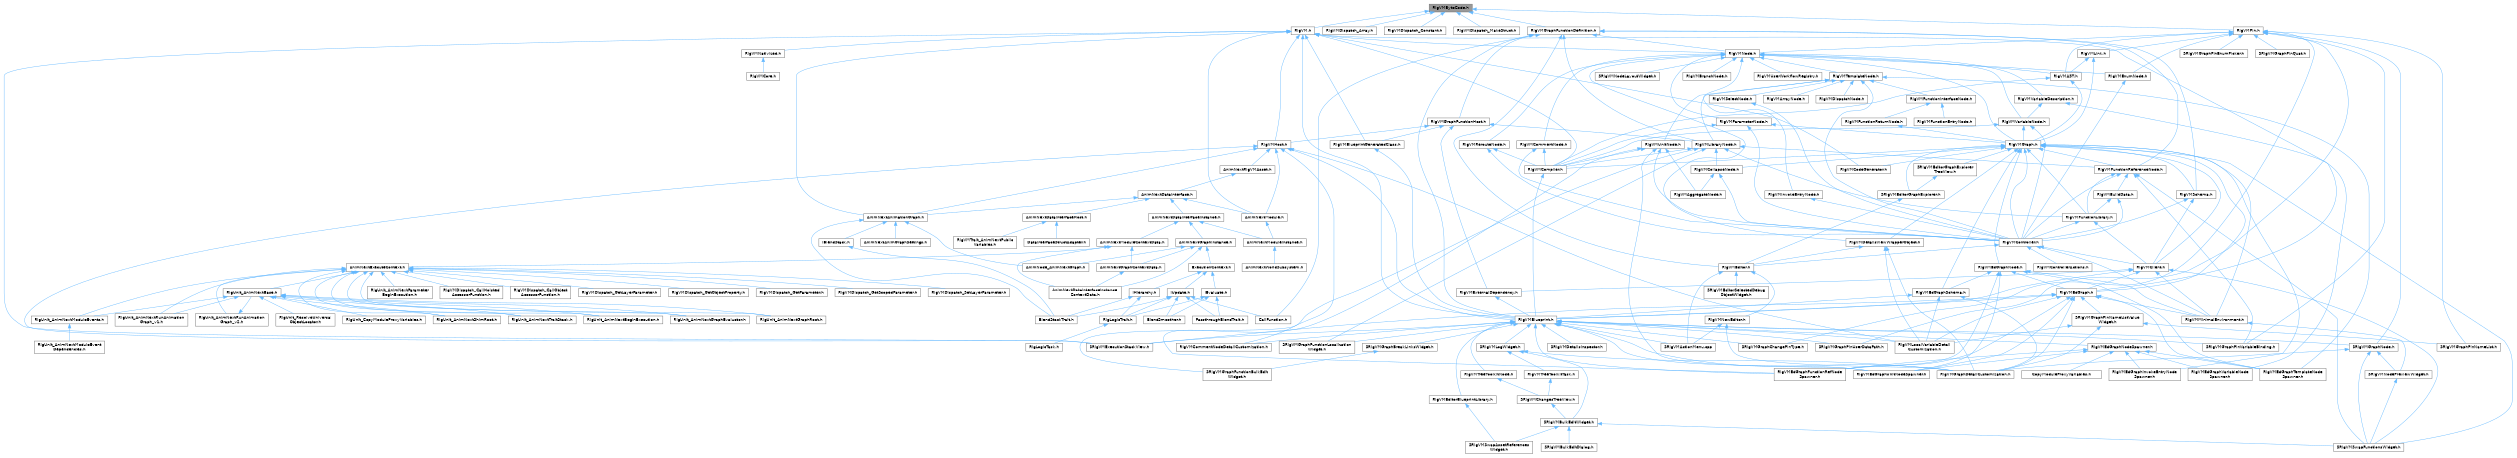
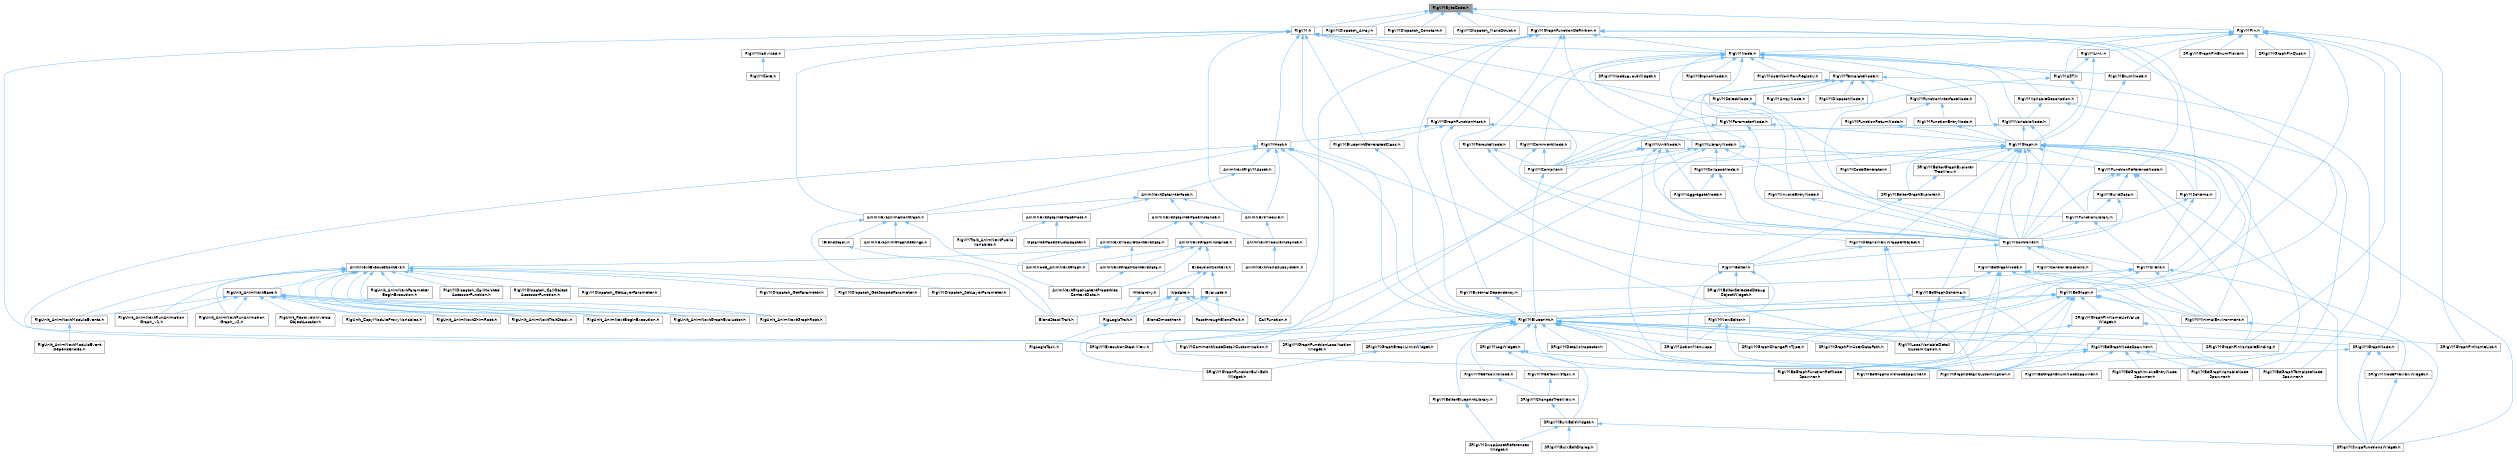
  digraph {
    node [color=grey40 fillcolor=white fontname=Helvetica fontsize=10 shape=box style=filled]
    edge [color=steelblue1 dir=back fontname=Helvetica fontsize=10 labelfontname=Helvetica labelfontsize=10 style=solid]
    n1 [color=gray40 fillcolor=grey60 fontcolor=black height=0.2 label="RigVMByteCode.h" width=0.4]
    n2 [height=0.2 label="RigVM.h" width=0.4]
    n3 [height=0.2 label="RigVMDispatch_Array.h" width=0.4]
    n4 [height=0.2 label="RigVMDispatch_Constant.h" width=0.4]
    n5 [height=0.2 label="RigVMDispatch_MakeStruct.h" width=0.4]
    n6 [height=0.2 label="RigVMGraphFunctionDefinition.h" width=0.4]
    n7 [height=0.2 label="RigVMPin.h" width=0.4]
    n8 [height=0.2 label="AnimNextAnimationGraph.h" width=0.4]
    n9 [height=0.2 label="AnimNextModule.h" width=0.4]
    n10 [height=0.2 label="RigVMBlueprint.h" width=0.4]
    n11 [height=0.2 label="SRigVMExecutionStackView.h" width=0.4]
    n12 [height=0.2 label="RigVMBlueprintGeneratedClass.h" width=0.4]
    n13 [height=0.2 label="RigVMCodeGenerator.h" width=0.4]
    n14 [height=0.2 label="RigVMCompiler.h" width=0.4]
    n15 [height=0.2 label="RigVMEdGraph.h" width=0.4]
    n16 [height=0.2 label="RigVMHost.h" width=0.4]
    n17 [height=0.2 label="RigVMNativized.h" width=0.4]
    n18 [height=0.2 label="RigVMNode.h" width=0.4]
    n19 [height=0.2 label="CallFunction.h" width=0.4]
    n20 [height=0.2 label="RigVMFunctionReferenceNode.h" width=0.4]
    n21 [height=0.2 label="RigVMSchema.h" width=0.4]
    n22 [height=0.2 label="RigVMEditor.h" width=0.4]
    n23 [height=0.2 label="RigVMLibraryNode.h" width=0.4]
    n24 [height=0.2 label="RigVMGraphFunctionHost.h" width=0.4]
    n25 [height=0.2 label="SRigVMGraphChangePinType.h" width=0.4]
    n26 [height=0.2 label="SRigVMGraphNode.h" width=0.4]
    n27 [height=0.2 label="SRigVMGraphPinUserDataPath.h" width=0.4]
    n28 [height=0.2 label="SRigVMGraphPinVariableBinding.h" width=0.4]
    n29 [height=0.2 label="SRigVMGraphPinNameList.h" width=0.4]
    n30 [height=0.2 label="RigVMAST.h" width=0.4]
    n31 [height=0.2 label="RigVMEnumNode.h" width=0.4]
    n32 [height=0.2 label="RigVMLink.h" width=0.4]
    n33 [height=0.2 label="SRigVMGraphPinEnumPicker.h" width=0.4]
    n34 [height=0.2 label="SRigVMGraphPinQuat.h" width=0.4]
    n35 [height=0.2 label="AnimNextAnimGraphSettings.h" width=0.4]
    n36 [height=0.2 label="AnimNode_AnimNextGraph.h" width=0.4]
    n37 [height=0.2 label="BlendStackTrait.h" width=0.4]
    n38 [height=0.2 label="IBlendStack.h" width=0.4]
    n39 [height=0.2 label="AnimNextModuleInstance.h" width=0.4]
    n40 [height=0.2 label="RigVMCommentNodeDetailCustomization.h" width=0.4]
    n41 [height=0.2 label="RigVMEdGraphFunctionRefNode\lSpawner.h" width=0.4]
    n42 [height=0.2 label="RigVMEdGraphNodeSpawner.h" width=0.4]
    n43 [height=0.2 label="RigVMEdGraphUnitNodeSpawner.h" width=0.4]
    n44 [height=0.2 label="RigVMEditorBlueprintLibrary.h" width=0.4]
    n45 [height=0.2 label="RigVMGraphDetailCustomization.h" width=0.4]
    n46 [height=0.2 label="RigVMLocalVariableDetail\lCustomization.h" width=0.4]
    n47 [height=0.2 label="RigVMTreeToolkitNode.h" width=0.4]
    n48 [height=0.2 label="SRigVMActionMenu.cpp" width=0.4]
    n49 [height=0.2 label="SRigVMDetailsInspector.h" width=0.4]
    n50 [height=0.2 label="SRigVMGraphBreakLinksWidget.h" width=0.4]
    n51 [height=0.2 label="SRigVMGraphFunctionLocalization\lWidget.h" width=0.4]
    n52 [height=0.2 label="SRigVMLogWidget.h" width=0.4]
    n53 [height=0.2 label="RigVMEdGraphTemplateNode\lSpawner.h" width=0.4]
    n54 [height=0.2 label="RigVMMinimalEnvironment.h" width=0.4]
    n55 [height=0.2 label="SRigVMGraphPinNameListValue\lWidget.h" width=0.4]
    n56 [height=0.2 label="AnimNextRigVMAsset.h" width=0.4]
    n57 [height=0.2 label="RigVMCore.h" width=0.4]
    n58 [height=0.2 label="RigVMGraph.h" width=0.4]
    n59 [height=0.2 label="RigVMDetailsViewWrapperObject.h" width=0.4]
    n60 [height=0.2 label="RigVMBranchNode.h" width=0.4]
    n61 [height=0.2 label="RigVMCommentNode.h" width=0.4]
    n62 [height=0.2 label="RigVMInvokeEntryNode.h" width=0.4]
    n63 [height=0.2 label="RigVMParameterNode.h" width=0.4]
    n64 [height=0.2 label="RigVMRerouteNode.h" width=0.4]
    n65 [height=0.2 label="RigVMTemplateNode.h" width=0.4]
    n66 [height=0.2 label="RigVMUserWorkflowRegistry.h" width=0.4]
    n67 [height=0.2 label="RigVMVariableDescription.h" width=0.4]
    n68 [height=0.2 label="RigVMVariableNode.h" width=0.4]
    n69 [height=0.2 label="SRigVMNodeLayoutWidget.h" width=0.4]
    n70 [height=0.2 label="AnimNextWorldSubsystem.h" width=0.4]
-   n71 [height=0.2 label="CopyModuleProxyVariables.h" width=0.4]
+   n71 [height=0.2 label="RigVMEdGraphEnumNodeSpawner.h" width=0.4]
    n72 [height=0.2 label="RigVMEdGraphInvokeEntryNode\lSpawner.h" width=0.4]
    n73 [height=0.2 label="RigVMEdGraphVariableNode\lSpawner.h" width=0.4]
    n74 [height=0.2 label="SRigVMSwapAssetReferences\lWidget.h" width=0.4]
    n75 [height=0.2 label="SRigVMChangesTreeView.h" width=0.4]
    n76 [height=0.2 label="SRigVMGraphFunctionBulkEdit\lWidget.h" width=0.4]
    n77 [height=0.2 label="SRigVMSwapFunctionsWidget.h" width=0.4]
    n78 [height=0.2 label="SRigVMNodePreviewWidget.h" width=0.4]
    n79 [height=0.2 label="SRigVMBulkEditWidget.h" width=0.4]
    n80 [height=0.2 label="RigVMTreeToolkitTask.h" width=0.4]
    n81 [height=0.2 label="SRigVMBulkEditDialog.h" width=0.4]
    n82 [height=0.2 label="AnimNextDataInterface.h" width=0.4]
    n83 [height=0.2 label="AnimNextDataInterfaceHost.h" width=0.4]
    n84 [height=0.2 label="AnimNextDataInterfaceInstance.h" width=0.4]
    n85 [height=0.2 label="DataInterfaceStructAdapter.h" width=0.4]
    n86 [height=0.2 label="RigVMTrait_AnimNextPublic\lVariables.h" width=0.4]
    n87 [height=0.2 label="AnimNextGraphInstance.h" width=0.4]
    n88 [height=0.2 label="AnimNextModuleContextData.h" width=0.4]
    n89 [height=0.2 label="AnimNextGraphContextData.h" width=0.4]
-   n90 [height=0.2 label="AnimNextDataInterfaceInstance\lContextData.h" width=0.4]
+   n90 [height=0.2 label="AnimNextGraphLatentProperties\lContextData.h" width=0.4]
    n91 [height=0.2 label="ExecutionContext.h" width=0.4]
    n92 [height=0.2 label="AnimNextExecuteContext.h" width=0.4]
    n93 [height=0.2 label="IEvaluate.h" width=0.4]
    n94 [height=0.2 label="IHierarchy.h" width=0.4]
    n95 [height=0.2 label="IUpdate.h" width=0.4]
    n96 [height=0.2 label="BlendSmoother.h" width=0.4]
    n97 [height=0.2 label="PassthroughBlendTrait.h" width=0.4]
    n98 [height=0.2 label="RigLogicTrait.h" width=0.4]
    n99 [height=0.2 label="RigLogicTask.h" width=0.4]
    n100 [height=0.2 label="RigUnit_AnimNextBase.h" width=0.4]
    n101 [height=0.2 label="RigUnit_AnimNextBeginExecution.h" width=0.4]
    n102 [height=0.2 label="RigUnit_AnimNextGraphEvaluator.h" width=0.4]
    n103 [height=0.2 label="RigUnit_AnimNextGraphRoot.h" width=0.4]
    n104 [height=0.2 label="RigUnit_AnimNextModuleEvents.h" width=0.4]
    n105 [height=0.2 label="RigUnit_AnimNextRunAnimation\lGraph_v1.h" width=0.4]
    n106 [height=0.2 label="RigUnit_AnimNextRunAnimation\lGraph_v2.h" width=0.4]
    n107 [height=0.2 label="RigUnit_AnimNextShimRoot.h" width=0.4]
    n108 [height=0.2 label="RigUnit_AnimNextTraitStack.h" width=0.4]
    n109 [height=0.2 label="RigUnit_AnimNextParameter\lBeginExecution.h" width=0.4]
    n110 [height=0.2 label="RigVMDispatch_CallHoisted\lAccessorFunction.h" width=0.4]
    n111 [height=0.2 label="RigVMDispatch_CallObject\lAccessorFunction.h" width=0.4]
    n112 [height=0.2 label="RigVMDispatch_GetLayerParameter.h" width=0.4]
-   n113 [height=0.2 label="RigVMDispatch_GetObjectProperty.h" width=0.4]
    n114 [height=0.2 label="RigVMDispatch_GetParameter.h" width=0.4]
    n115 [height=0.2 label="RigVMDispatch_GetScopedParameter.h" width=0.4]
    n116 [height=0.2 label="RigVMDispatch_SetLayerParameter.h" width=0.4]
    n117 [height=0.2 label="RigUnit_CopyModuleProxyVariables.h" width=0.4]
    n118 [height=0.2 label="RigUnit_ResolveUniversal\lObjectLocator.h" width=0.4]
    n119 [height=0.2 label="RigUnit_AnimNextModuleEvent\lDependencies.h" width=0.4]
    n120 [height=0.2 label="RigVMClient.h" width=0.4]
    n121 [height=0.2 label="RigVMCollapseNode.h" width=0.4]
    n122 [height=0.2 label="RigVMController.h" width=0.4]
    n123 [height=0.2 label="RigVMEdGraphNode.h" width=0.4]
    n124 [height=0.2 label="RigVMEdGraphSchema.h" width=0.4]
    n125 [height=0.2 label="RigVMFunctionLibrary.h" width=0.4]
    n126 [height=0.2 label="SRigVMEditorGraphExplorer.h" width=0.4]
    n127 [height=0.2 label="SRigVMEditorGraphExplorer\lTreeView.h" width=0.4]
    n128 [height=0.2 label="RigVMArrayNode.h" width=0.4]
    n129 [height=0.2 label="RigVMDispatchNode.h" width=0.4]
    n130 [height=0.2 label="RigVMFunctionInterfaceNode.h" width=0.4]
    n131 [height=0.2 label="RigVMSelectNode.h" width=0.4]
    n132 [height=0.2 label="RigVMUnitNode.h" width=0.4]
    n133 [height=0.2 label="RigVMExternalDependency.h" width=0.4]
    n134 [height=0.2 label="RigVMAggregateNode.h" width=0.4]
    n135 [height=0.2 label="RigVMControllerActions.h" width=0.4]
    n136 [height=0.2 label="RigVMBuildData.h" width=0.4]
    n137 [height=0.2 label="RigVMNewEditor.h" width=0.4]
    n138 [height=0.2 label="SRigVMEditorSelectedDebug\lObjectWidget.h" width=0.4]
    n139 [height=0.2 label="RigVMFunctionEntryNode.h" width=0.4]
    n140 [height=0.2 label="RigVMFunctionReturnNode.h" width=0.4]
    n1 -> n2
    n1 -> n3
    n1 -> n4
    n1 -> n5
    n1 -> n6
    n1 -> n7
    n2 -> n8
    n2 -> n9
    n2 -> n10
    n2 -> n11
    n2 -> n12
    n2 -> n13
    n2 -> n14
    n2 -> n15
    n2 -> n16
    n2 -> n17
    n2 -> n18
    n6 -> n10
    n6 -> n18
    n6 -> n19
    n6 -> n20
    n6 -> n21
    n6 -> n22
    n6 -> n23
    n6 -> n24
    n7 -> n18
    n7 -> n25
    n7 -> n26
    n7 -> n27
    n7 -> n28
    n7 -> n29
    n7 -> n30
    n7 -> n31
    n7 -> n32
    n7 -> n33
    n7 -> n34
    n8 -> n35
    n8 -> n36
    n8 -> n37
    n8 -> n38
    n9 -> n39
    n10 -> n11
    n10 -> n25
    n10 -> n26
    n10 -> n27
    n10 -> n28
    n10 -> n40
    n10 -> n41
    n10 -> n42
    n10 -> n43
    n10 -> n44
    n10 -> n45
    n10 -> n46
    n10 -> n47
    n10 -> n48
    n10 -> n49
    n10 -> n50
    n10 -> n51
    n10 -> n52
    n12 -> n10
    n14 -> n10
    n15 -> n10
    n15 -> n11
    n15 -> n41
    n15 -> n43
    n15 -> n45
    n15 -> n46
    n15 -> n53
    n15 -> n54
    n15 -> n55
    n16 -> n8
    n16 -> n9
    n16 -> n10
    n16 -> n11
    n16 -> n40
    n16 -> n46
    n16 -> n56
    n17 -> n57
    n18 -> n30
    n18 -> n31
    n18 -> n58
    n18 -> n59
    n18 -> n60
    n18 -> n61
    n18 -> n62
    n18 -> n63
    n18 -> n64
    n18 -> n65
    n18 -> n66
    n18 -> n67
    n18 -> n68
    n18 -> n69
    n20 -> n28
    n20 -> n77
    n20 -> n122
    n20 -> n125
    n20 -> n136
    n21 -> n120
    n21 -> n122
    n22 -> n48
    n22 -> n137
    n22 -> n138
    n23 -> n14
    n23 -> n20
    n23 -> n51
    n23 -> n76
    n23 -> n121
    n23 -> n125
    n24 -> n12
    n24 -> n16
    n24 -> n23
    n24 -> n133
    n26 -> n45
    n26 -> n77
    n26 -> n78
    n30 -> n14
    n30 -> n58
    n31 -> n122
    n32 -> n30
    n32 -> n58
    n38 -> n37
    n39 -> n70
    n42 -> n41
    n42 -> n43
    n42 -> n53
    n42 -> n71
    n42 -> n72
    n42 -> n73
    n44 -> n74
    n47 -> n75
    n50 -> n76
    n52 -> n45
    n52 -> n79
    n52 -> n80
    n54 -> n78
    n55 -> n29
    n55 -> n45
    n55 -> n46
    n56 -> n82
    n58 -> n13
    n58 -> n14
    n58 -> n15
    n58 -> n20
    n58 -> n21
    n58 -> n54
    n58 -> n59
    n58 -> n72
    n58 -> n77
    n58 -> n120
    n58 -> n121
    n58 -> n122
    n58 -> n123
    n58 -> n124
    n58 -> n125
    n58 -> n126
    n58 -> n127
    n59 -> n22
    n59 -> n45
    n59 -> n46
    n61 -> n14
    n61 -> n122
    n62 -> n122
    n63 -> n14
    n63 -> n58
    n63 -> n122
    n64 -> n14
    n64 -> n122
    n65 -> n23
    n65 -> n53
    n65 -> n122
    n65 -> n128
    n65 -> n129
    n65 -> n130
    n65 -> n131
    n65 -> n132
    n67 -> n68
    n67 -> n73
    n68 -> n14
    n68 -> n58
    n68 -> n122
    n75 -> n79
    n78 -> n77
    n79 -> n74
    n79 -> n77
    n79 -> n81
    n80 -> n75
    n82 -> n8
    n82 -> n9
    n82 -> n83
    n82 -> n84
    n83 -> n85
    n83 -> n86
    n84 -> n39
    n84 -> n87
    n84 -> n88
    n87 -> n36
    n87 -> n89
    n87 -> n90
    n87 -> n91
    n88 -> n89
    n88 -> n90
    n88 -> n92
    n89 -> n90
    n91 -> n93
    n91 -> n94
    n91 -> n95
    n92 -> n100
    n92 -> n101
    n92 -> n102
    n92 -> n103
    n92 -> n104
    n92 -> n105
    n92 -> n106
    n92 -> n107
    n92 -> n108
    n92 -> n109
    n92 -> n110
    n92 -> n111
    n92 -> n112
-   n92 -> n113
    n92 -> n114
    n92 -> n115
    n92 -> n116
    n93 -> n96
    n93 -> n97
    n93 -> n98
-   n94 -> n37
    n94 -> n98
    n95 -> n19
    n95 -> n37
    n95 -> n96
    n95 -> n97
    n95 -> n98
    n98 -> n99
    n100 -> n101
    n100 -> n102
    n100 -> n103
    n100 -> n104
    n100 -> n105
-   n106 -> n100
+   n100 -> n106
    n100 -> n107
    n100 -> n108
    n100 -> n117
    n100 -> n118
    n104 -> n119
    n120 -> n10
    n120 -> n15
    n120 -> n54
    n120 -> n77
    n120 -> n133
    n121 -> n122
    n121 -> n134
    n122 -> n22
    n122 -> n54
    n122 -> n120
    n122 -> n135
    n123 -> n15
    n123 -> n41
    n123 -> n43
    n123 -> n53
    n123 -> n54
    n123 -> n124
    n124 -> n10
    n124 -> n45
    n124 -> n46
    n125 -> n120
    n125 -> n122
    n126 -> n22
    n127 -> n126
    n130 -> n139
    n130 -> n140
    n131 -> n122
    n132 -> n14
    n132 -> n41
    n132 -> n43
    n132 -> n122
    n132 -> n134
    n133 -> n10
    n136 -> n122
    n136 -> n125
    n137 -> n45
    n137 -> n48
+   n139 -> n58
    n140 -> n58
  }
